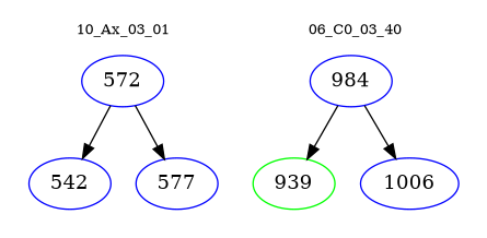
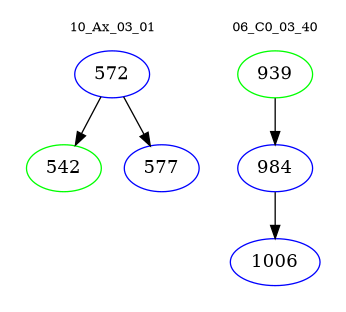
  digraph {
    node [color=blue]
    edge [color=black]
    n1 [label=572]
-   n2 [label=542]
+   n2 [color=green label=542]
    n3 [label=577]
    n4 [label=984]
    n5 [color=green label=939]
    n6 [label=1006]
    subgraph cluster_1 {
      color=white
      fontsize=10
      label="10_Ax_03_01"
      n1
      n2
      n3
    }
    subgraph cluster_2 {
      color=white
      fontsize=10
      label="06_C0_03_40"
      n4
      n5
      n6
    }
    n1 -> n2
    n1 -> n3
-   n4 -> n5
+   n5 -> n4
    n4 -> n6
  }
